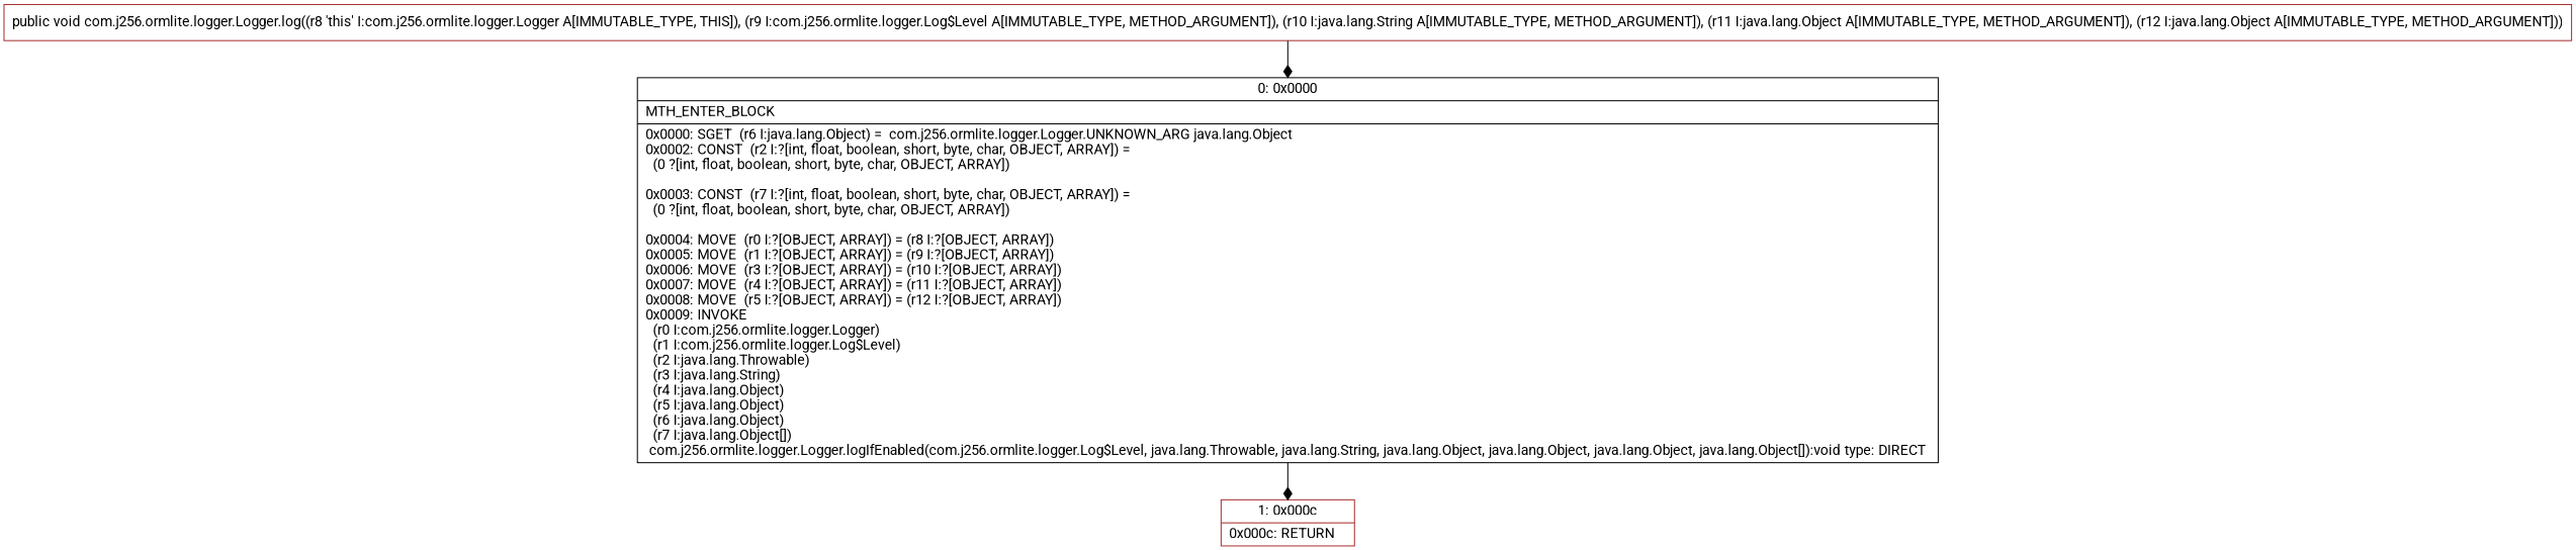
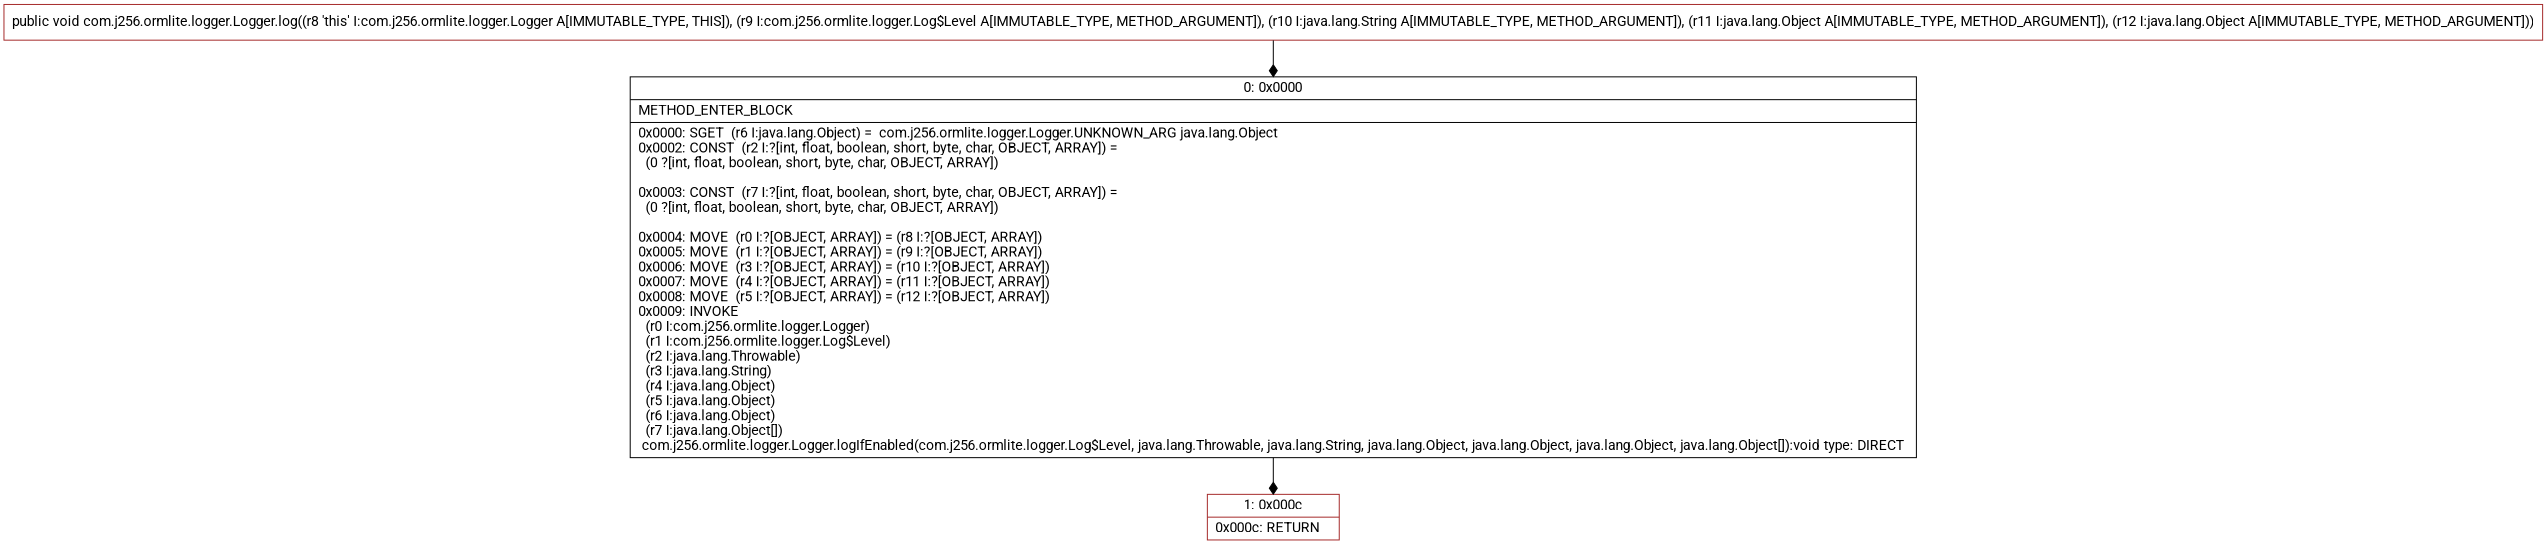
  digraph {
    fontname=Roboto
    node [shape=record style=filled fillcolor=white color=brown fontname=Roboto]
    edge [arrowhead=diamond fontname=Roboto]
-   n1 [label="{0\:\ 0x0000|MTH_ENTER_BLOCK\l|0x0000: SGET  (r6 I:java.lang.Object) =  com.j256.ormlite.logger.Logger.UNKNOWN_ARG java.lang.Object \l0x0002: CONST  (r2 I:?[int, float, boolean, short, byte, char, OBJECT, ARRAY]) = \l  (0 ?[int, float, boolean, short, byte, char, OBJECT, ARRAY])\l \l0x0003: CONST  (r7 I:?[int, float, boolean, short, byte, char, OBJECT, ARRAY]) = \l  (0 ?[int, float, boolean, short, byte, char, OBJECT, ARRAY])\l \l0x0004: MOVE  (r0 I:?[OBJECT, ARRAY]) = (r8 I:?[OBJECT, ARRAY]) \l0x0005: MOVE  (r1 I:?[OBJECT, ARRAY]) = (r9 I:?[OBJECT, ARRAY]) \l0x0006: MOVE  (r3 I:?[OBJECT, ARRAY]) = (r10 I:?[OBJECT, ARRAY]) \l0x0007: MOVE  (r4 I:?[OBJECT, ARRAY]) = (r11 I:?[OBJECT, ARRAY]) \l0x0008: MOVE  (r5 I:?[OBJECT, ARRAY]) = (r12 I:?[OBJECT, ARRAY]) \l0x0009: INVOKE  \l  (r0 I:com.j256.ormlite.logger.Logger)\l  (r1 I:com.j256.ormlite.logger.Log$Level)\l  (r2 I:java.lang.Throwable)\l  (r3 I:java.lang.String)\l  (r4 I:java.lang.Object)\l  (r5 I:java.lang.Object)\l  (r6 I:java.lang.Object)\l  (r7 I:java.lang.Object[])\l com.j256.ormlite.logger.Logger.logIfEnabled(com.j256.ormlite.logger.Log$Level, java.lang.Throwable, java.lang.String, java.lang.Object, java.lang.Object, java.lang.Object, java.lang.Object[]):void type: DIRECT \l}" color=black]
+   n1 [label="{0\:\ 0x0000|METHOD_ENTER_BLOCK\l|0x0000: SGET  (r6 I:java.lang.Object) =  com.j256.ormlite.logger.Logger.UNKNOWN_ARG java.lang.Object \l0x0002: CONST  (r2 I:?[int, float, boolean, short, byte, char, OBJECT, ARRAY]) = \l  (0 ?[int, float, boolean, short, byte, char, OBJECT, ARRAY])\l \l0x0003: CONST  (r7 I:?[int, float, boolean, short, byte, char, OBJECT, ARRAY]) = \l  (0 ?[int, float, boolean, short, byte, char, OBJECT, ARRAY])\l \l0x0004: MOVE  (r0 I:?[OBJECT, ARRAY]) = (r8 I:?[OBJECT, ARRAY]) \l0x0005: MOVE  (r1 I:?[OBJECT, ARRAY]) = (r9 I:?[OBJECT, ARRAY]) \l0x0006: MOVE  (r3 I:?[OBJECT, ARRAY]) = (r10 I:?[OBJECT, ARRAY]) \l0x0007: MOVE  (r4 I:?[OBJECT, ARRAY]) = (r11 I:?[OBJECT, ARRAY]) \l0x0008: MOVE  (r5 I:?[OBJECT, ARRAY]) = (r12 I:?[OBJECT, ARRAY]) \l0x0009: INVOKE  \l  (r0 I:com.j256.ormlite.logger.Logger)\l  (r1 I:com.j256.ormlite.logger.Log$Level)\l  (r2 I:java.lang.Throwable)\l  (r3 I:java.lang.String)\l  (r4 I:java.lang.Object)\l  (r5 I:java.lang.Object)\l  (r6 I:java.lang.Object)\l  (r7 I:java.lang.Object[])\l com.j256.ormlite.logger.Logger.logIfEnabled(com.j256.ormlite.logger.Log$Level, java.lang.Throwable, java.lang.String, java.lang.Object, java.lang.Object, java.lang.Object, java.lang.Object[]):void type: DIRECT \l}" color=black]
    n2 [label="{1\:\ 0x000c|0x000c: RETURN   \l}"]
    n3 [label="{public void com.j256.ormlite.logger.Logger.log((r8 'this' I:com.j256.ormlite.logger.Logger A[IMMUTABLE_TYPE, THIS]), (r9 I:com.j256.ormlite.logger.Log$Level A[IMMUTABLE_TYPE, METHOD_ARGUMENT]), (r10 I:java.lang.String A[IMMUTABLE_TYPE, METHOD_ARGUMENT]), (r11 I:java.lang.Object A[IMMUTABLE_TYPE, METHOD_ARGUMENT]), (r12 I:java.lang.Object A[IMMUTABLE_TYPE, METHOD_ARGUMENT])) }"]
    n1 -> n2
    n3 -> n1
  }
